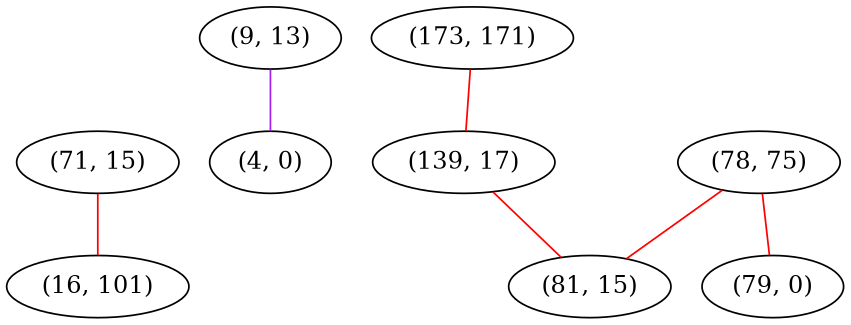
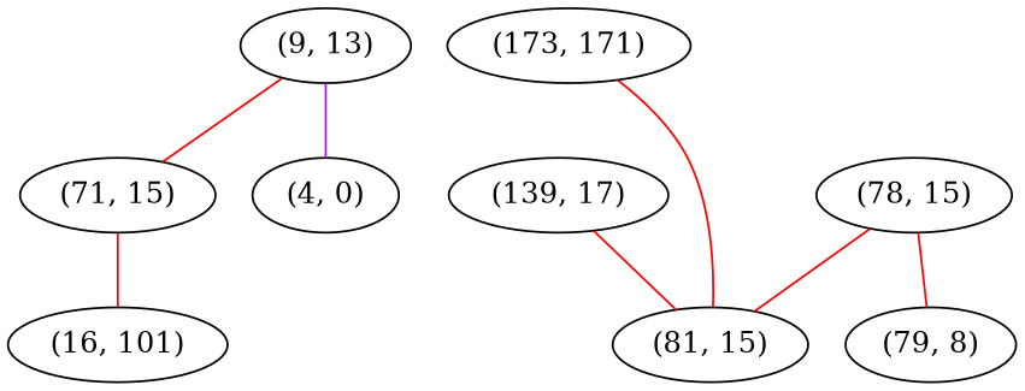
  graph {
    edge [color=red weight=1]
    "(9, 13)"
    "(71, 15)"
    n3 [label="(4, 0)"]
    n4 [label="(16, 101)"]
    "(139, 17)"
    "(81, 15)"
-   "(78, 15)" [label="(78, 75)"]
-   "(79, 8)" [label="(79, 0)"]
+   "(78, 15)"
+   "(79, 8)"
    n9 [label="(173, 171)"]
+   "(9, 13)" -- "(71, 15)"
    "(9, 13)" -- n3 [color=purple weight=4]
    "(71, 15)" -- n4
    "(139, 17)" -- "(81, 15)"
    "(78, 15)" -- "(81, 15)"
    "(78, 15)" -- "(79, 8)"
-   n9 -- "(139, 17)"
+   n9 -- "(81, 15)"
  }
